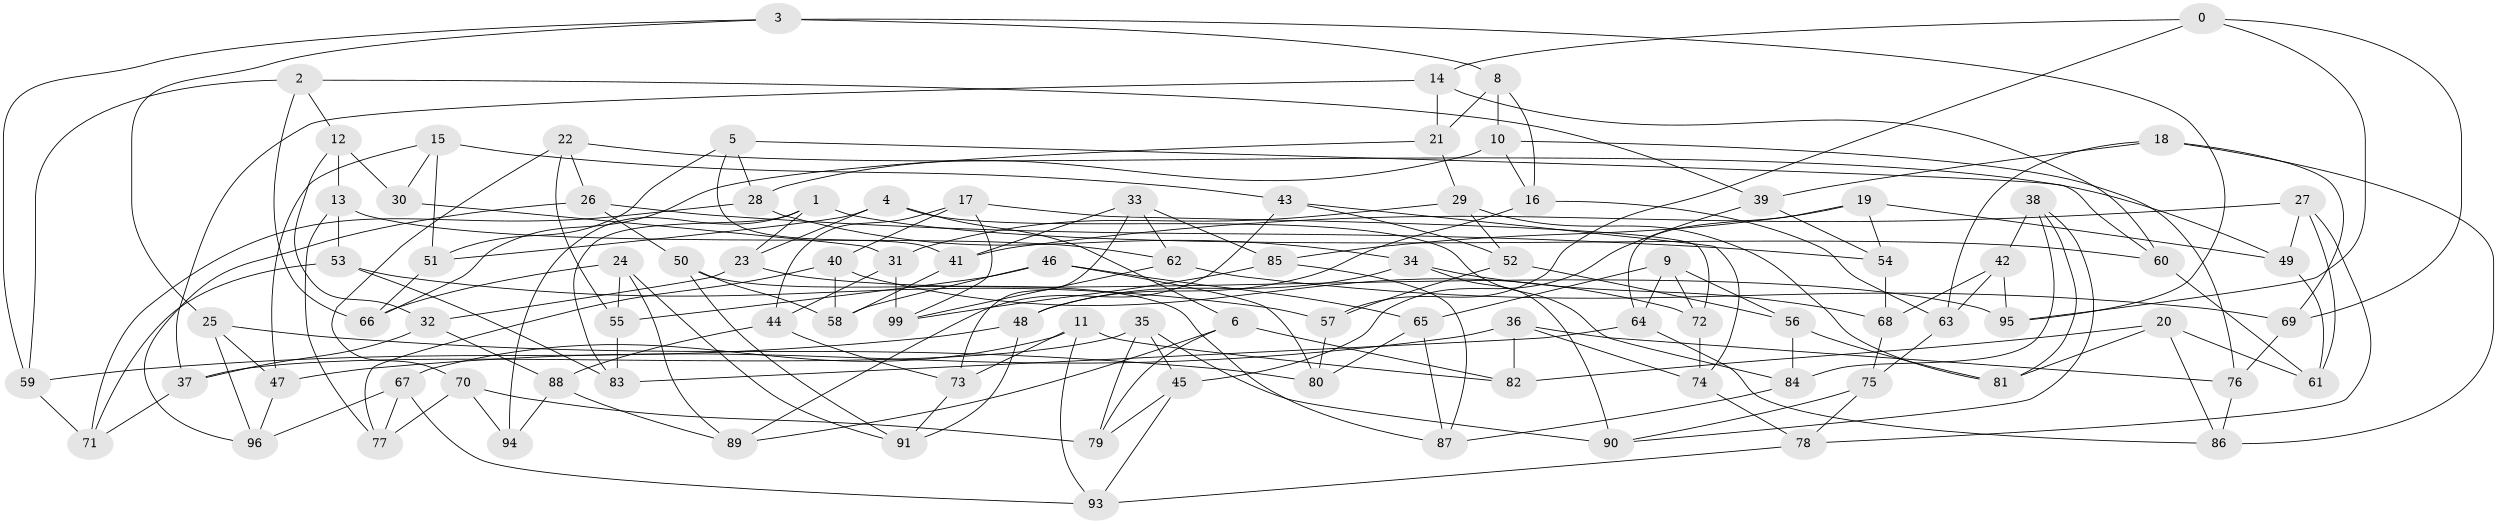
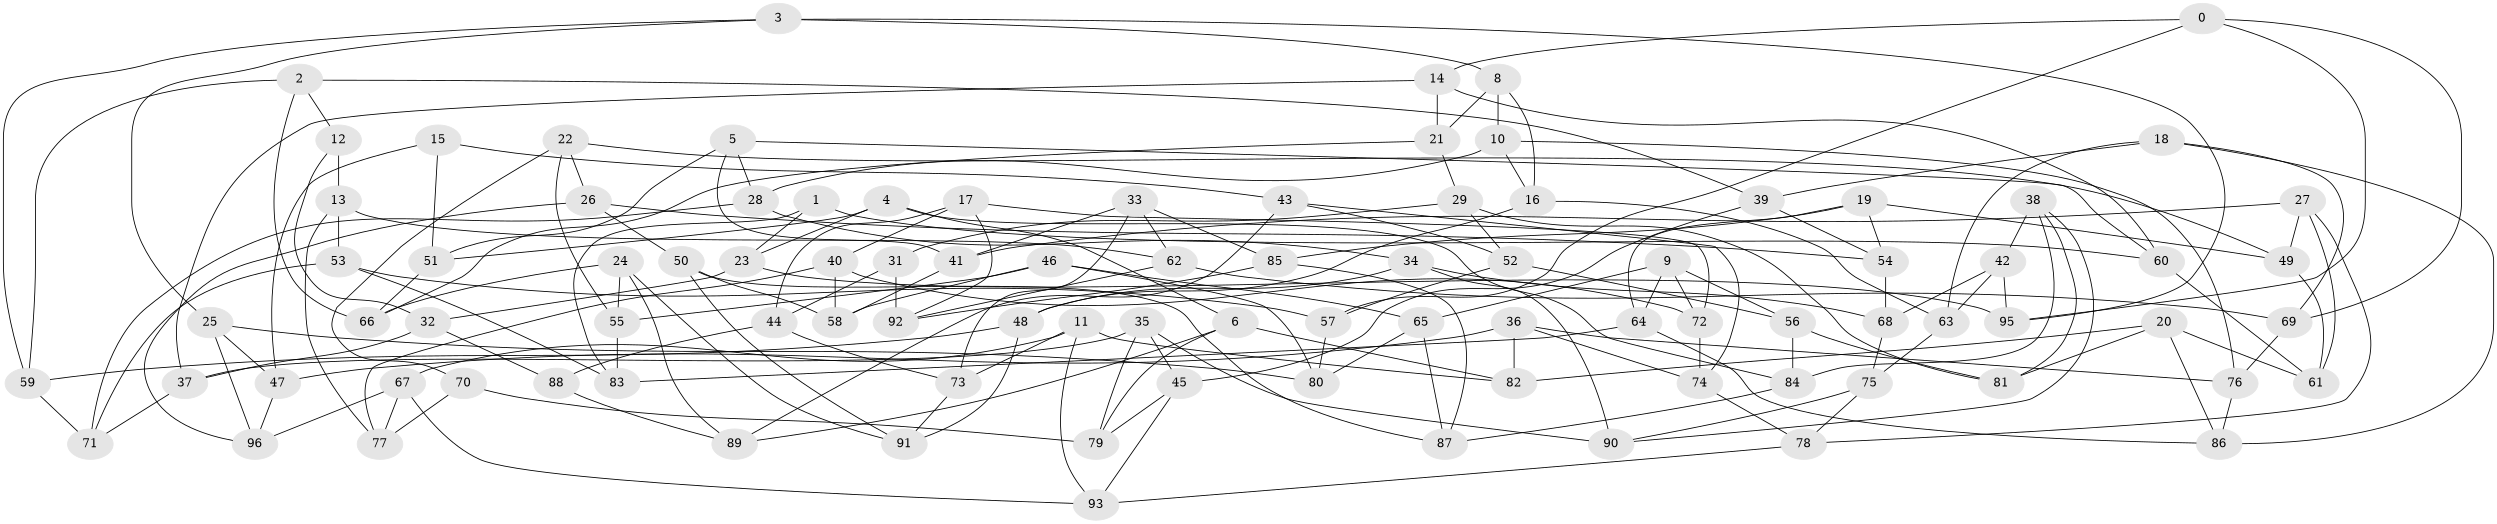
  graph {
    node [color=gray90 style=filled]
    1
    23
    60
    83
-   94
    95
    32
    61
    2
    12
    39
    59
    66
    13
-   30
    54
    45
    71
    3
    8
    25
    10
    16
    21
    47
    80
    96
    4
    6
    51
    84
    79
    82
    89
    87
    5
    28
    41
    34
    58
    n41 [label=0]
    14
    57
    69
    37
    76
    48
    63
    29
    9
    56
    64
    65
    72
    81
    86
    74
    11
    67
    73
    93
    77
    91
    53
    62
    31
    88
-   92 [label=99]
+   92
    15
    43
    52
    75
    17
    40
    44
    18
    19
    49
    85
    68
    20
    22
    26
    55
    70
    50
    24
    27
    78
    90
    33
    35
    36
    38
    42
    46
    1 -- 23
    1 -- 60
    1 -- 83
-   1 -- 94
    23 -- 95
    23 -- 32
    60 -- 61
    32 -- 37
    32 -- 88
    2 -- 12
    2 -- 39
    2 -- 59
    2 -- 66
    12 -- 32
    12 -- 13
-   12 -- 30
    39 -- 54
    39 -- 45
    59 -- 71
    13 -- 77
    13 -- 53
    13 -- 62
-   30 -- 31
    54 -- 68
    45 -- 79
    45 -- 93
    3 -- 95
    3 -- 59
    3 -- 8
    3 -- 25
    8 -- 10
    8 -- 16
    8 -- 21
    25 -- 47
    25 -- 80
    25 -- 96
    10 -- 16
    10 -- 28
    10 -- 76
    16 -- 48
    16 -- 63
    21 -- 66
    21 -- 29
    47 -- 96
    4 -- 23
    4 -- 6
    4 -- 51
    4 -- 84
    6 -- 79
    6 -- 82
    6 -- 89
    51 -- 66
    84 -- 87
    5 -- 60
    5 -- 51
    5 -- 28
    5 -- 41
    28 -- 71
    28 -- 34
    41 -- 58
    34 -- 48
    34 -- 68
    34 -- 90
    n41 -- 95
    n41 -- 14
    n41 -- 57
    n41 -- 69
    14 -- 60
    14 -- 21
    14 -- 37
    57 -- 80
    69 -- 76
    37 -- 71
    76 -- 86
    48 -- 59
    48 -- 91
    63 -- 75
    29 -- 81
    29 -- 31
    29 -- 52
    9 -- 56
    9 -- 64
    9 -- 65
    9 -- 72
    56 -- 84
    56 -- 81
    64 -- 83
    64 -- 86
    65 -- 80
    65 -- 87
    72 -- 74
    74 -- 78
    11 -- 82
    11 -- 67
    11 -- 73
    11 -- 93
    67 -- 96
    67 -- 93
    67 -- 77
    73 -- 91
    53 -- 83
    53 -- 71
    53 -- 57
    62 -- 69
    62 -- 92
    31 -- 92
    31 -- 44
-   88 -- 94
    88 -- 89
-   15 -- 30
    15 -- 47
    15 -- 51
    15 -- 43
    43 -- 89
    43 -- 74
    43 -- 52
    52 -- 57
    52 -- 56
    75 -- 78
    75 -- 90
    17 -- 72
    17 -- 92
    17 -- 40
    17 -- 44
    40 -- 58
    40 -- 72
    40 -- 77
    44 -- 73
    44 -- 88
    18 -- 39
    18 -- 69
    18 -- 63
    18 -- 86
    19 -- 54
    19 -- 64
    19 -- 49
    19 -- 85
    49 -- 61
    85 -- 87
    85 -- 92
    68 -- 75
    20 -- 61
    20 -- 82
    20 -- 81
    20 -- 86
    22 -- 49
    22 -- 26
    22 -- 55
    22 -- 70
    26 -- 54
    26 -- 96
    26 -- 50
    55 -- 83
-   70 -- 94
    70 -- 79
    70 -- 77
    50 -- 87
    50 -- 58
    50 -- 91
    24 -- 66
    24 -- 89
    24 -- 91
    24 -- 55
    27 -- 61
    27 -- 41
    27 -- 49
    27 -- 78
    78 -- 93
    33 -- 41
    33 -- 73
    33 -- 62
    33 -- 85
    35 -- 45
    35 -- 79
    35 -- 37
    35 -- 90
    36 -- 47
    36 -- 82
    36 -- 76
    36 -- 74
    38 -- 84
    38 -- 81
    38 -- 90
    38 -- 42
    42 -- 95
    42 -- 63
    42 -- 68
    46 -- 80
    46 -- 58
    46 -- 65
    46 -- 55
  }
